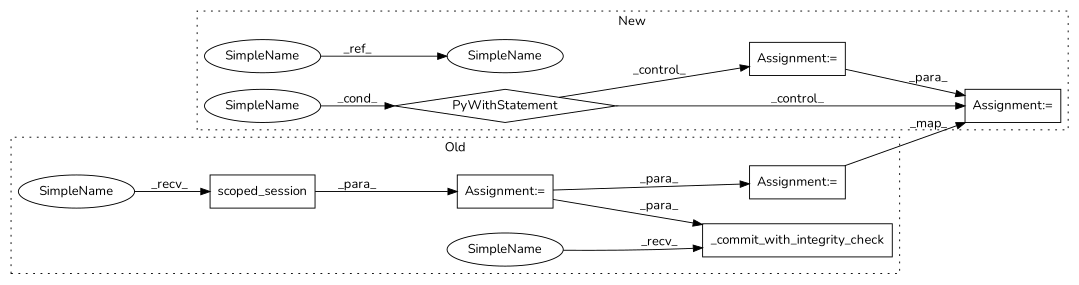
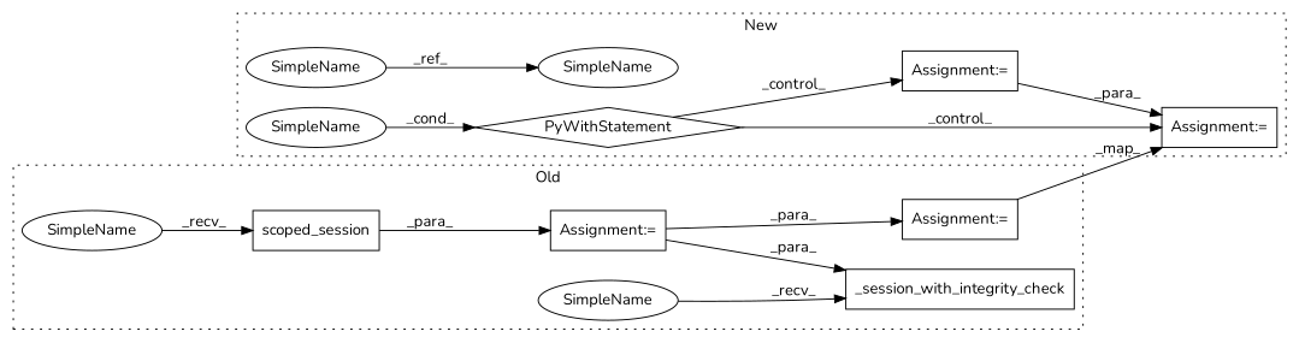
  digraph {
    fontname=Nunito
    rankdir=LR
    node [a=42 fontname=Nunito l=4 shape=box]
    edge [fontname=Nunito]
-   n1 [a=32 l="29,1" label=_commit_with_integrity_check s="5968,6004"]
+   n1 [a=32 l="29,1" label=_session_with_integrity_check s="5968,6004"]
    n2 [a=32 l=16 label=scoped_session s=5582]
    n3 [a=7 l=1 label="Assignment:=" s=5576]
    n4 [a=7 l=1 label="Assignment:=" s=5680]
    n5 [label=SimpleName s=5577 shape=ellipse]
    n6 [label=SimpleName s=5963 shape=ellipse]
    n7 [a=104 l="10,2" label=PyWithStatement s="5656,5687" shape=diamond]
    n8 [label=SimpleName s=5426 shape=ellipse]
    n9 [label=SimpleName shape=ellipse l=""]
    n10 [a=7 l=1 label="Assignment:=" s=5794]
    n11 [a=7 l=7 label="Assignment:=" s=5701]
    n12 [label=SimpleName s=5666 shape=ellipse]
    subgraph cluster_1 {
      label=Old
      style=dotted
      n1
      n2
      n3
      n4
      n5
      n6
    }
    subgraph cluster_2 {
      label=New
      style=dotted
      n7
      n8
      n9
      n10
      n11
      n12
    }
    n2 -> n3 [label=_para_]
    n3 -> n1 [label=_para_]
    n3 -> n4 [label=_para_]
    n4 -> n10 [label=_map_]
    n5 -> n2 [label=_recv_]
    n6 -> n1 [label=_recv_]
    n7 -> n10 [label=_control_]
    n7 -> n11 [label=_control_]
    n8 -> n12 [label=_ref_]
    n9 -> n7 [label=_cond_]
    n11 -> n10 [label=_para_]
  }
